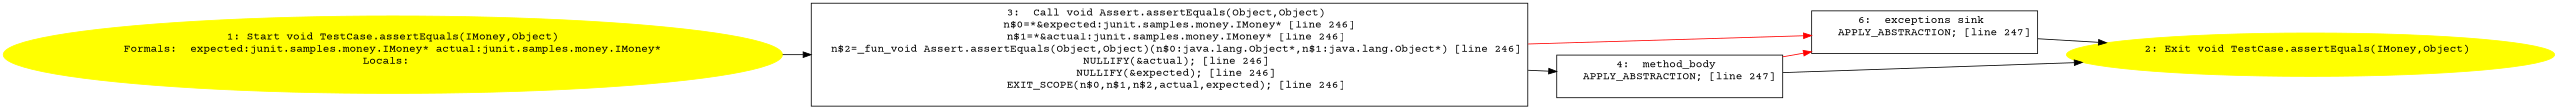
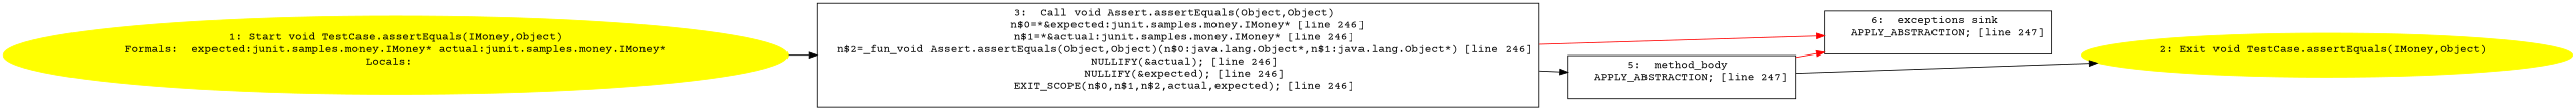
  digraph {
    fontname="Courier Prime"
    rankdir=LR
    node [fontname="Courier Prime" shape=box]
    edge [fontname="Courier Prime"]
    n1 [color=yellow label="1: Start void TestCase.assertEquals(IMoney,Object)\nFormals:  expected:junit.samples.money.IMoney* actual:junit.samples.money.IMoney*\nLocals:  \n  " style=filled shape=""]
    n2 [label="3:  Call void Assert.assertEquals(Object,Object) \n   n$0=*&expected:junit.samples.money.IMoney* [line 246]\n  n$1=*&actual:junit.samples.money.IMoney* [line 246]\n  n$2=_fun_void Assert.assertEquals(Object,Object)(n$0:java.lang.Object*,n$1:java.lang.Object*) [line 246]\n  NULLIFY(&actual); [line 246]\n  NULLIFY(&expected); [line 246]\n  EXIT_SCOPE(n$0,n$1,n$2,actual,expected); [line 246]\n "]
-   n3 [label="4:  method_body \n   APPLY_ABSTRACTION; [line 247]\n "]
+   n3 [label="5:  method_body \n   APPLY_ABSTRACTION; [line 247]\n "]
    n4 [label="6:  exceptions sink \n   APPLY_ABSTRACTION; [line 247]\n "]
    n5 [color=yellow label="2: Exit void TestCase.assertEquals(IMoney,Object) \n  " style=filled shape=""]
    n1 -> n2
    n2 -> n3
    n2 -> n4 [color=red]
    n3 -> n4 [color=red]
    n3 -> n5
-   n4 -> n5
  }
